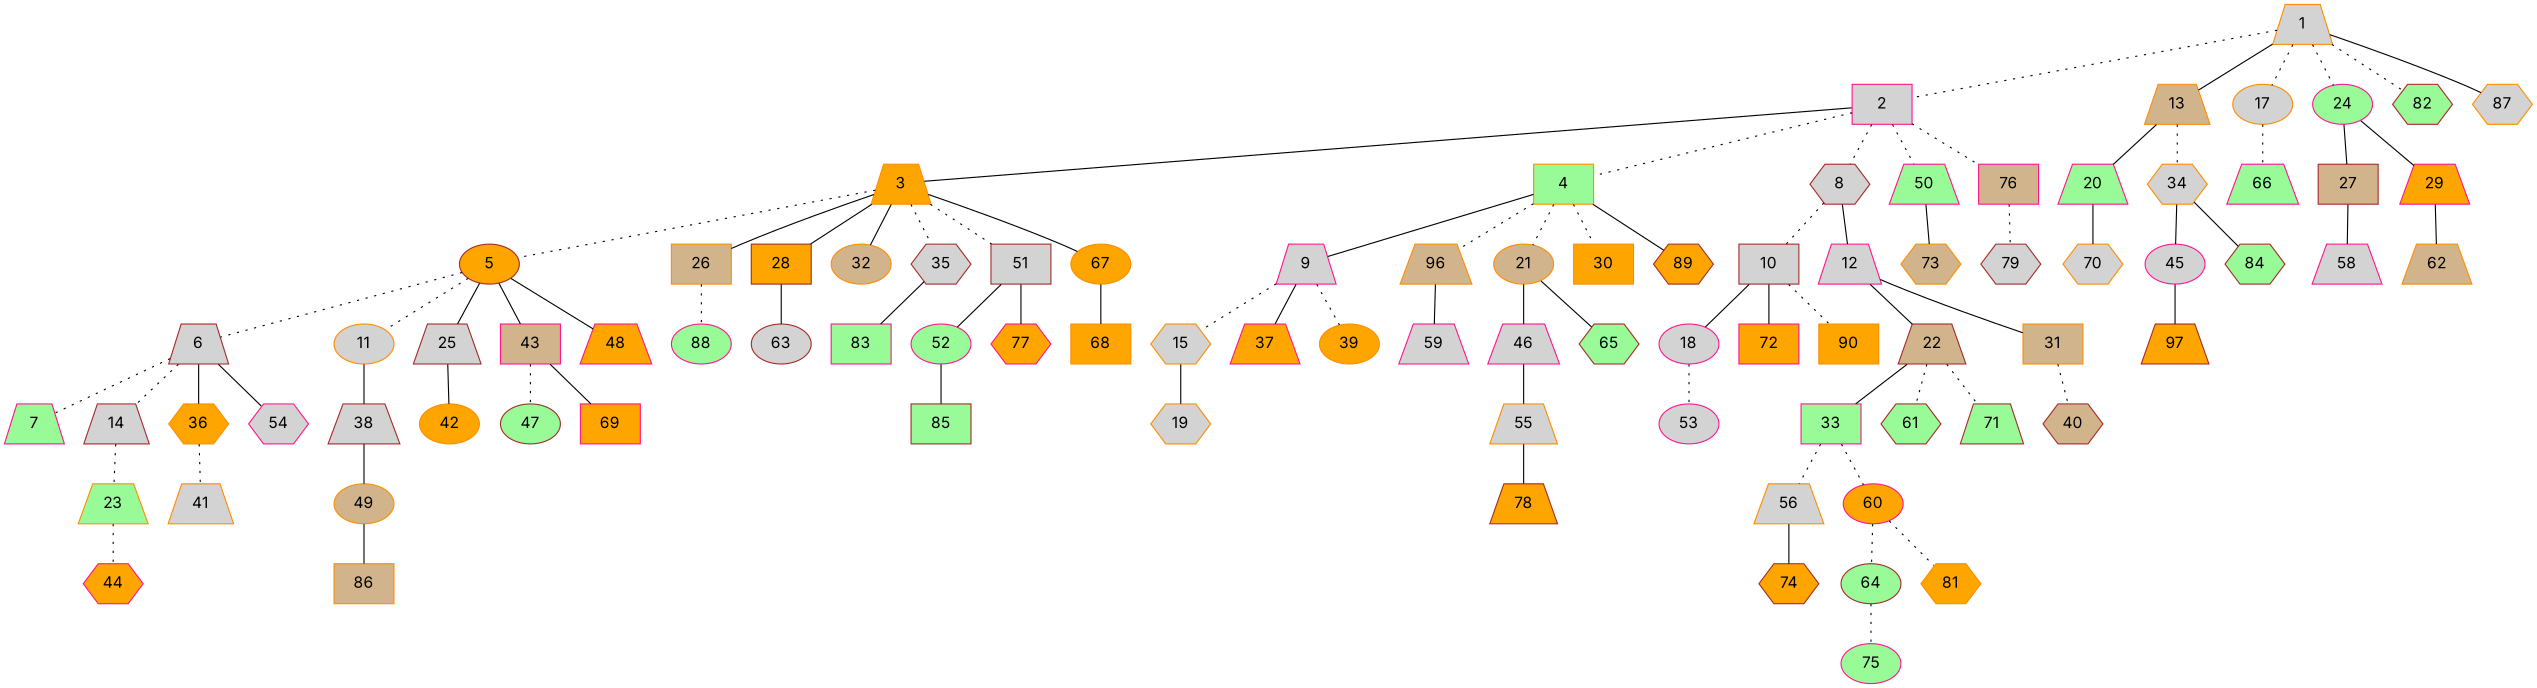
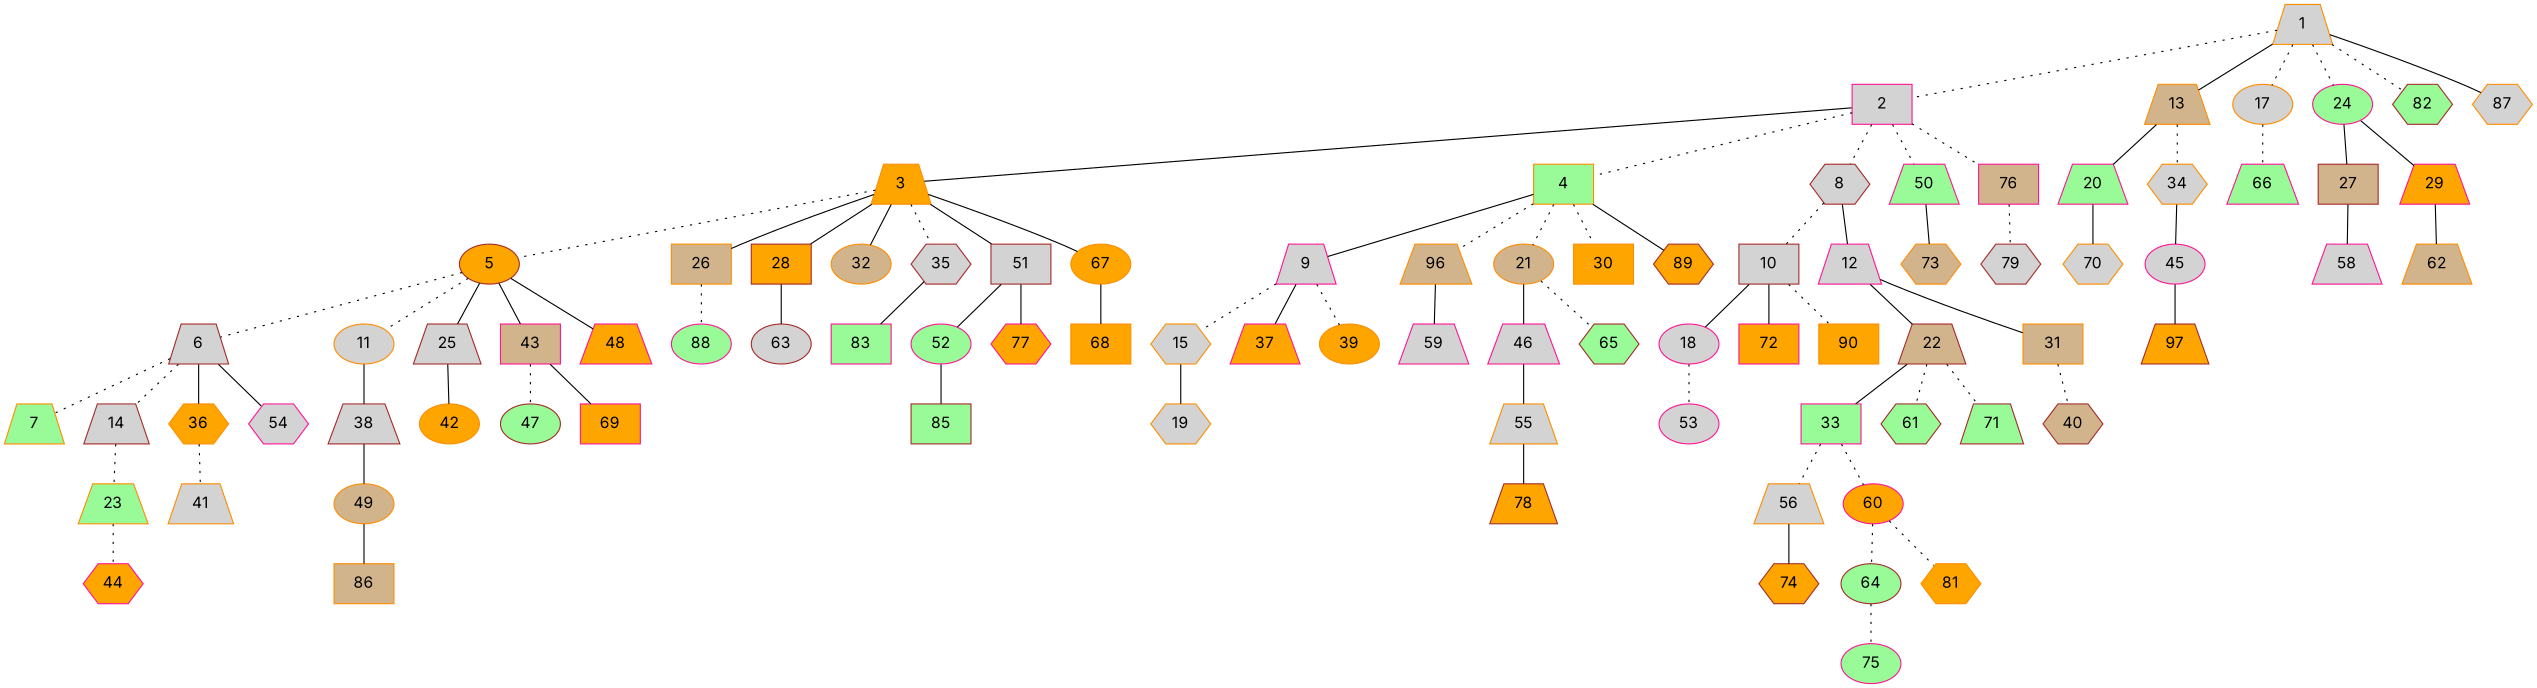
  graph {
    fontname=Inter
    node [color=darkorange fillcolor=lightgrey fontname=Inter shape=trapezium style=filled]
    edge [fontname=Inter style=solid]
    2 [color=deeppink shape=box]
    1
    13 [fillcolor=tan]
    17 [shape=ellipse]
    24 [color=deeppink fillcolor=palegreen shape=ellipse]
    82 [color=brown fillcolor=palegreen shape=hexagon]
    87 [shape=hexagon]
    3 [fillcolor=orange]
    4 [fillcolor=palegreen shape=box]
    8 [color=brown shape=hexagon]
    50 [color=deeppink fillcolor=palegreen]
    76 [color=deeppink fillcolor=tan shape=box]
    20 [color=deeppink fillcolor=palegreen]
    34 [shape=hexagon]
    66 [color=deeppink fillcolor=palegreen]
    27 [color=brown fillcolor=tan shape=box]
    29 [color=deeppink fillcolor=orange]
    5 [color=brown fillcolor=orange shape=ellipse]
    26 [fillcolor=tan shape=box]
    28 [color=brown fillcolor=orange shape=box]
    32 [fillcolor=tan shape=ellipse]
    35 [color=brown shape=hexagon]
    51 [color=brown shape=box]
    67 [fillcolor=orange shape=ellipse]
    9 [color=deeppink]
    n26 [fillcolor=tan label=96]
    21 [fillcolor=tan shape=ellipse]
    30 [fillcolor=orange shape=box]
    89 [color=brown fillcolor=orange shape=hexagon]
    10 [color=brown shape=box]
    12 [color=deeppink]
    73 [fillcolor=tan shape=hexagon]
    79 [color=brown shape=hexagon]
    6 [color=brown]
    11 [shape=ellipse]
    25 [color=brown]
    43 [color=deeppink fillcolor=tan shape=box]
    48 [color=deeppink fillcolor=orange]
    88 [color=deeppink fillcolor=palegreen shape=ellipse]
    63 [color=brown shape=ellipse]
    83 [color=deeppink fillcolor=palegreen shape=box]
    52 [color=deeppink fillcolor=palegreen shape=ellipse]
    77 [color=deeppink fillcolor=orange shape=hexagon]
    68 [fillcolor=orange shape=box]
    15 [shape=hexagon]
    37 [color=deeppink fillcolor=orange]
    39 [fillcolor=orange shape=ellipse]
    59 [color=deeppink]
    46 [color=deeppink]
    65 [color=brown fillcolor=palegreen shape=hexagon]
-   7 [color=deeppink fillcolor=palegreen]
+   7 [fillcolor=palegreen]
    14 [color=brown]
    36 [fillcolor=orange shape=hexagon]
    54 [color=deeppink shape=hexagon]
    38 [color=brown]
    42 [fillcolor=orange shape=ellipse]
    47 [color=brown fillcolor=palegreen shape=ellipse]
    69 [color=deeppink fillcolor=orange shape=box]
    23 [fillcolor=palegreen]
    41
    18 [color=deeppink shape=ellipse]
    72 [color=deeppink fillcolor=orange shape=box]
    n63 [fillcolor=orange label=90 shape=box]
    22 [color=brown fillcolor=tan]
    31 [fillcolor=tan shape=box]
    19 [shape=hexagon]
    53 [color=deeppink shape=ellipse]
    49 [fillcolor=tan shape=ellipse]
    33 [color=deeppink fillcolor=palegreen shape=box]
    61 [color=brown fillcolor=palegreen shape=hexagon]
    71 [color=brown fillcolor=palegreen]
    40 [color=brown fillcolor=tan shape=hexagon]
    70 [shape=hexagon]
    45 [color=deeppink shape=ellipse]
-   84 [color=brown fillcolor=palegreen shape=hexagon]
    44 [color=deeppink fillcolor=orange shape=hexagon]
    55
    56
    60 [color=deeppink fillcolor=orange shape=ellipse]
    58 [color=deeppink]
    62 [fillcolor=tan]
    74 [color=brown fillcolor=orange shape=hexagon]
    64 [color=brown fillcolor=palegreen shape=ellipse]
    81 [fillcolor=orange shape=hexagon]
    n85 [color=brown fillcolor=orange label=97]
    86 [fillcolor=tan shape=box]
    78 [color=brown fillcolor=orange]
    85 [color=brown fillcolor=palegreen shape=box]
    75 [color=deeppink fillcolor=palegreen shape=ellipse]
    2 -- 3
    2 -- 4 [style=dotted]
    2 -- 8 [style=dotted]
    2 -- 50 [style=dotted]
    2 -- 76 [style=dotted]
    1 -- 2 [style=dotted]
    1 -- 13
    1 -- 17 [style=dotted]
    1 -- 24 [style=dotted]
    1 -- 82 [style=dotted]
    1 -- 87
    13 -- 20
    13 -- 34 [style=dotted]
    17 -- 66 [style=dotted]
    24 -- 27
    24 -- 29
    3 -- 5 [style=dotted]
    3 -- 26
    3 -- 28
    3 -- 32
    3 -- 35 [style=dotted]
-   3 -- 51 [style=dotted]
+   3 -- 51
    3 -- 67
    4 -- 9
    4 -- n26 [style=dotted]
    4 -- 21 [style=dotted]
    4 -- 30 [style=dotted]
    4 -- 89
    8 -- 10 [style=dotted]
    8 -- 12
    50 -- 73
    76 -- 79 [style=dotted]
    20 -- 70
    34 -- 45
-   34 -- 84
    27 -- 58
    29 -- 62
    5 -- 6 [style=dotted]
    5 -- 11 [style=dotted]
    5 -- 25
    5 -- 43
    5 -- 48
    26 -- 88 [style=dotted]
    28 -- 63
    35 -- 83
    51 -- 52
    51 -- 77
    67 -- 68
    9 -- 15 [style=dotted]
    9 -- 37
    9 -- 39 [style=dotted]
    n26 -- 59
    21 -- 46
-   21 -- 65
+   21 -- 65 [style=dotted]
    10 -- 18
    10 -- 72
    10 -- n63 [style=dotted]
    12 -- 22
    12 -- 31
    6 -- 7 [style=dotted]
    6 -- 14 [style=dotted]
    6 -- 36
    6 -- 54
    11 -- 38
    25 -- 42
    43 -- 47 [style=dotted]
    43 -- 69
    52 -- 85
    15 -- 19
    46 -- 55
    14 -- 23 [style=dotted]
    36 -- 41 [style=dotted]
    38 -- 49
    23 -- 44 [style=dotted]
    18 -- 53 [style=dotted]
    22 -- 33
    22 -- 61 [style=dotted]
    22 -- 71 [style=dotted]
    31 -- 40 [style=dotted]
    49 -- 86
    33 -- 56 [style=dotted]
    33 -- 60 [style=dotted]
    45 -- n85
    55 -- 78
    56 -- 74
    60 -- 64 [style=dotted]
    60 -- 81 [style=dotted]
    64 -- 75 [style=dotted]
  }
